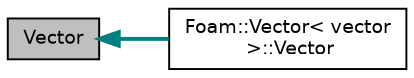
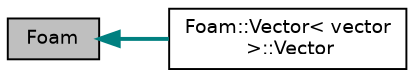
  digraph {
    rankdir=LR
    node [color=black fontname=Helvetica fontsize=10 shape=record]
-   n1 [fillcolor=grey75 fontcolor=black height=0.2 label=Vector style=filled width=0.4]
+   n1 [fillcolor=grey75 fontcolor=black height=0.2 label=Foam style=filled width=0.4]
    n2 [height=0.2 label="Foam::Vector\< vector\l \>::Vector" width=0.4]
    n1 -> n2 [color=teal dir=back fontname=Helvetica fontsize=10 labelfontname=Helvetica labelfontsize=10 style=bold]
  }
